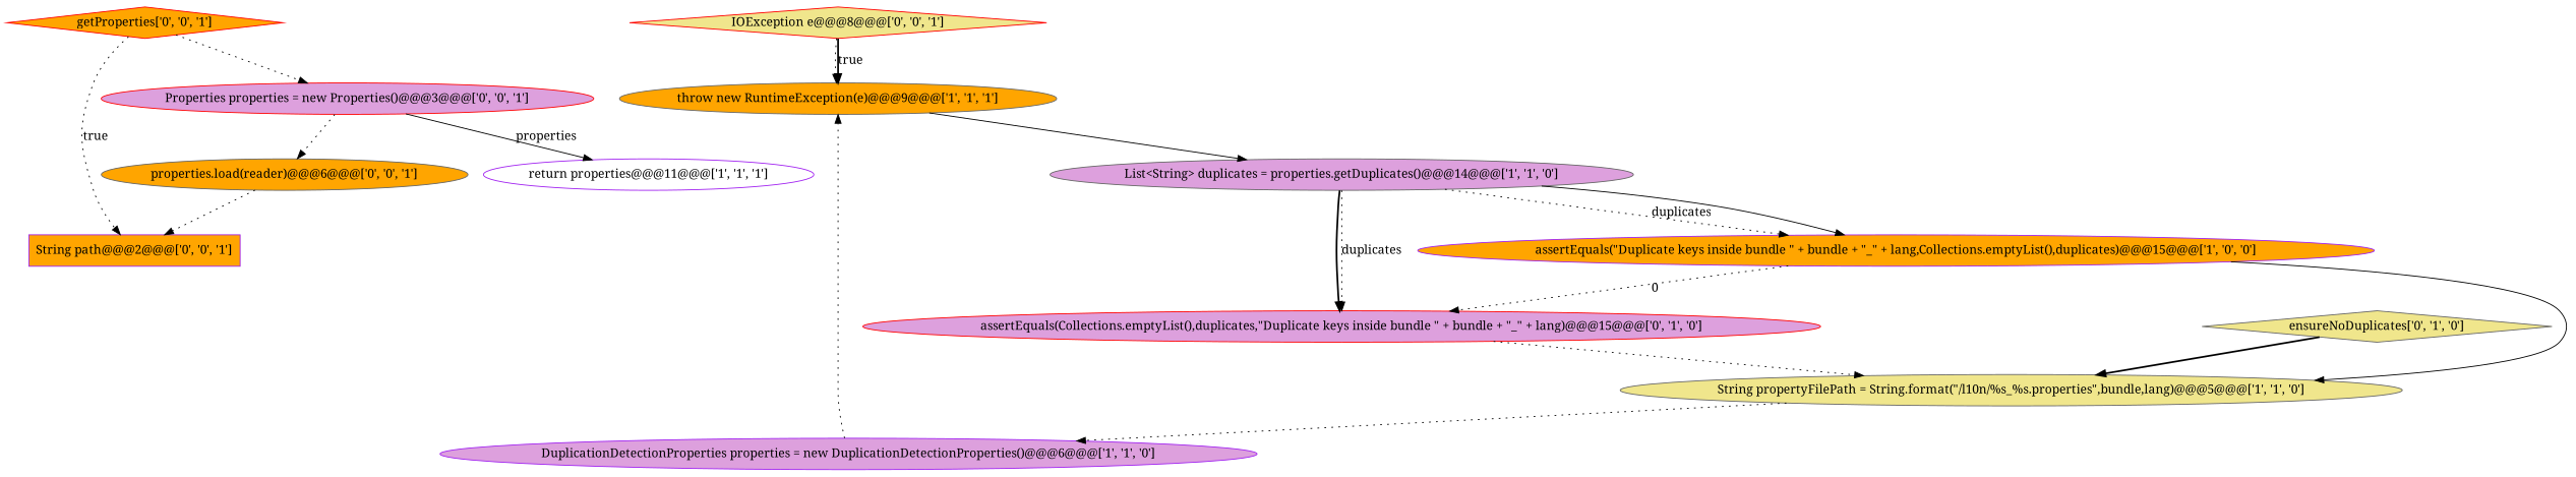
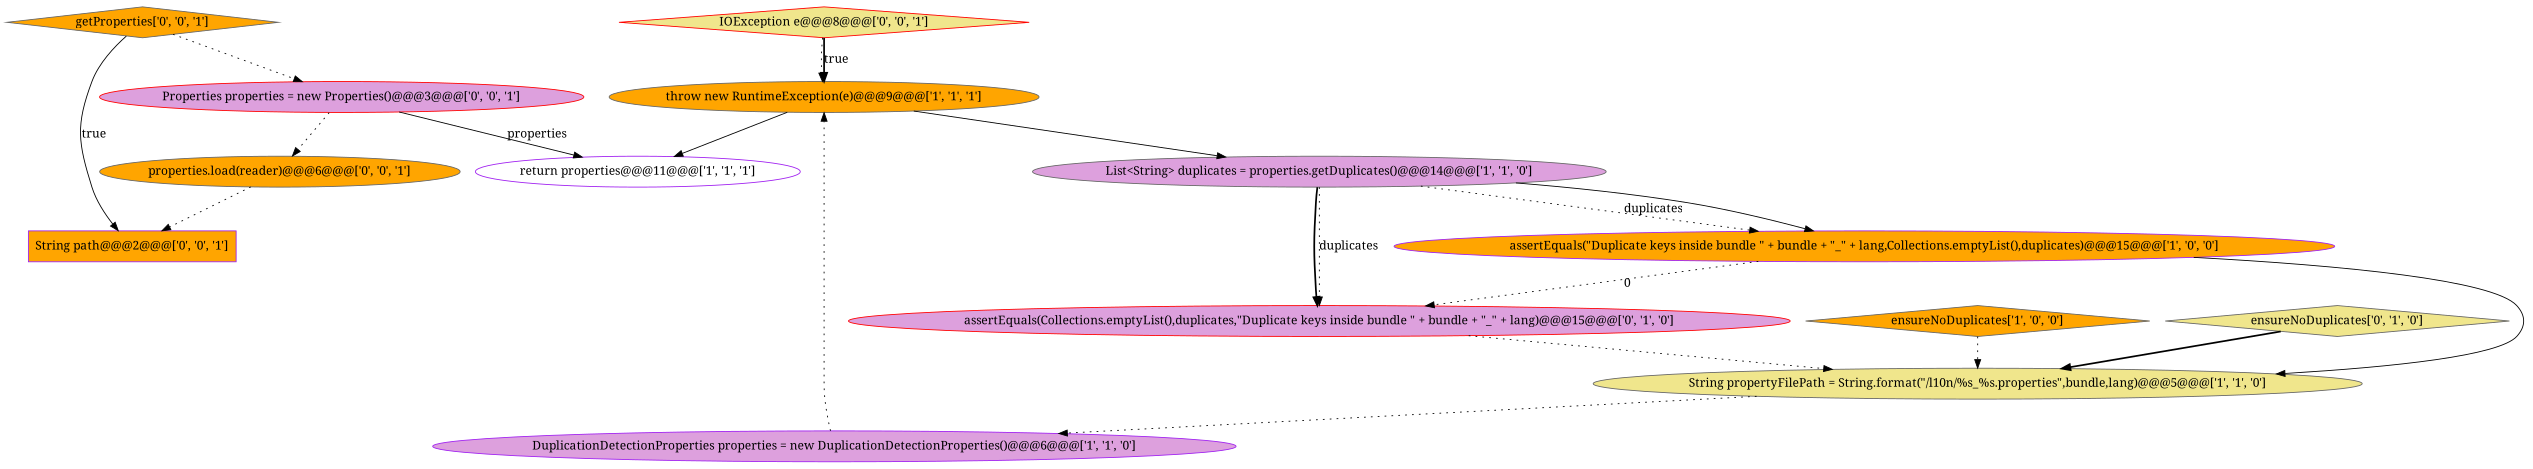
  digraph {
    fontname="Noto Serif"
    node [color=gray40 fillcolor=orange fontname="Noto Serif" shape=ellipse style=filled]
    edge [fontname="Noto Serif" style=dotted]
    n1 [color=red fillcolor=plum label="Properties properties = new Properties()@@@3@@@['0', '0', '1']"]
    n2 [color=purple fillcolor=white label="return properties@@@11@@@['1', '1', '1']"]
    n3 [label="properties.load(reader)@@@6@@@['0', '0', '1']"]
    n4 [color=purple label="String path@@@2@@@['0', '0', '1']" shape=box]
    n5 [color=red fillcolor=khaki label="IOException e@@@8@@@['0', '0', '1']" shape=diamond]
    n6 [label="throw new RuntimeException(e)@@@9@@@['1', '1', '1']"]
    n7 [fillcolor=plum label="List<String> duplicates = properties.getDuplicates()@@@14@@@['1', '1', '0']"]
    n8 [color=purple fillcolor=plum label="DuplicationDetectionProperties properties = new DuplicationDetectionProperties()@@@6@@@['1', '1', '0']"]
    n9 [color=purple label="assertEquals(\"Duplicate keys inside bundle \" + bundle + \"_\" + lang,Collections.emptyList(),duplicates)@@@15@@@['1', '0', '0']"]
    n10 [color=red fillcolor=plum label="assertEquals(Collections.emptyList(),duplicates,\"Duplicate keys inside bundle \" + bundle + \"_\" + lang)@@@15@@@['0', '1', '0']"]
    n11 [fillcolor=khaki label="String propertyFilePath = String.format(\"/l10n/%s_%s.properties\",bundle,lang)@@@5@@@['1', '1', '0']"]
-   n12 [color=red label="getProperties['0', '0', '1']" shape=diamond]
+   n12 [label="getProperties['0', '0', '1']" shape=diamond]
+   n13 [label="ensureNoDuplicates['1', '0', '0']" shape=diamond]
    n14 [fillcolor=khaki label="ensureNoDuplicates['0', '1', '0']" shape=diamond]
    n1 -> n2 [label=properties style=solid]
    n1 -> n3
    n3 -> n4
    n5 -> n6
    n5 -> n6 [label=true style=bold]
+   n6 -> n2 [style=solid]
    n6 -> n7 [style=solid]
    n7 -> n9 [label=duplicates]
    n7 -> n9 [style=solid]
    n7 -> n10 [label=duplicates]
    n7 -> n10 [style=bold]
    n8 -> n6
    n9 -> n10 [label=0]
    n9 -> n11 [style=solid]
    n10 -> n11
    n11 -> n8
    n12 -> n1
-   n12 -> n4 [label=true]
+   n12 -> n4 [label=true style=solid]
+   n13 -> n11
    n14 -> n11 [style=bold]
  }
